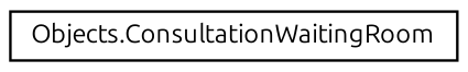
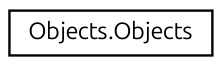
  digraph {
    rankdir=LR
    fontname=Ubuntu
-   n1 [color=black fillcolor=white fontname=Ubuntu fontsize=10 height=0.2 label="Objects.ConsultationWaitingRoom" shape=record style=filled width=0.4]
+   n1 [color=black fillcolor=white fontname=Ubuntu fontsize=10 height=0.2 label="Objects.Objects" shape=record style=filled width=0.4]
  }
